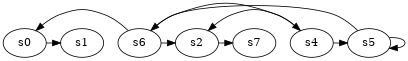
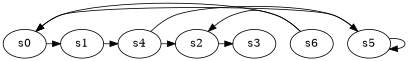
  digraph {
    node [player=1]
    edge [constraint="time % 3 == 2"]
    s0
    s1
    s2
-   s3 [label=s7]
+   s3
    s4
    s5 [player=0]
    s6
    s0 -> s1
    s2 -> s3 [constraint="time % 7 == 0"]
    s4 -> s2 [constraint="time == 2 || time == 12"]
    s4 -> s5 [constraint="time % 4 == 1 || time % 4 == 2"]
    s5 -> s5 [constraint="time % 4 == 0"]
-   s5 -> s6 [constraint="time % 5 == 0 || time % 5 == 4"]
+   s5 -> s0 [constraint="time % 5 == 0 || time % 5 == 4"]
    s6 -> s0 [constraint="time % 3 == 0 && !(time % 5 == 0)"]
    s6 -> s2
-   s6 -> s4 [constraint="time == 6 || time == 14"]
+   s1 -> s4 [constraint="time == 6 || time == 14"]
  }
